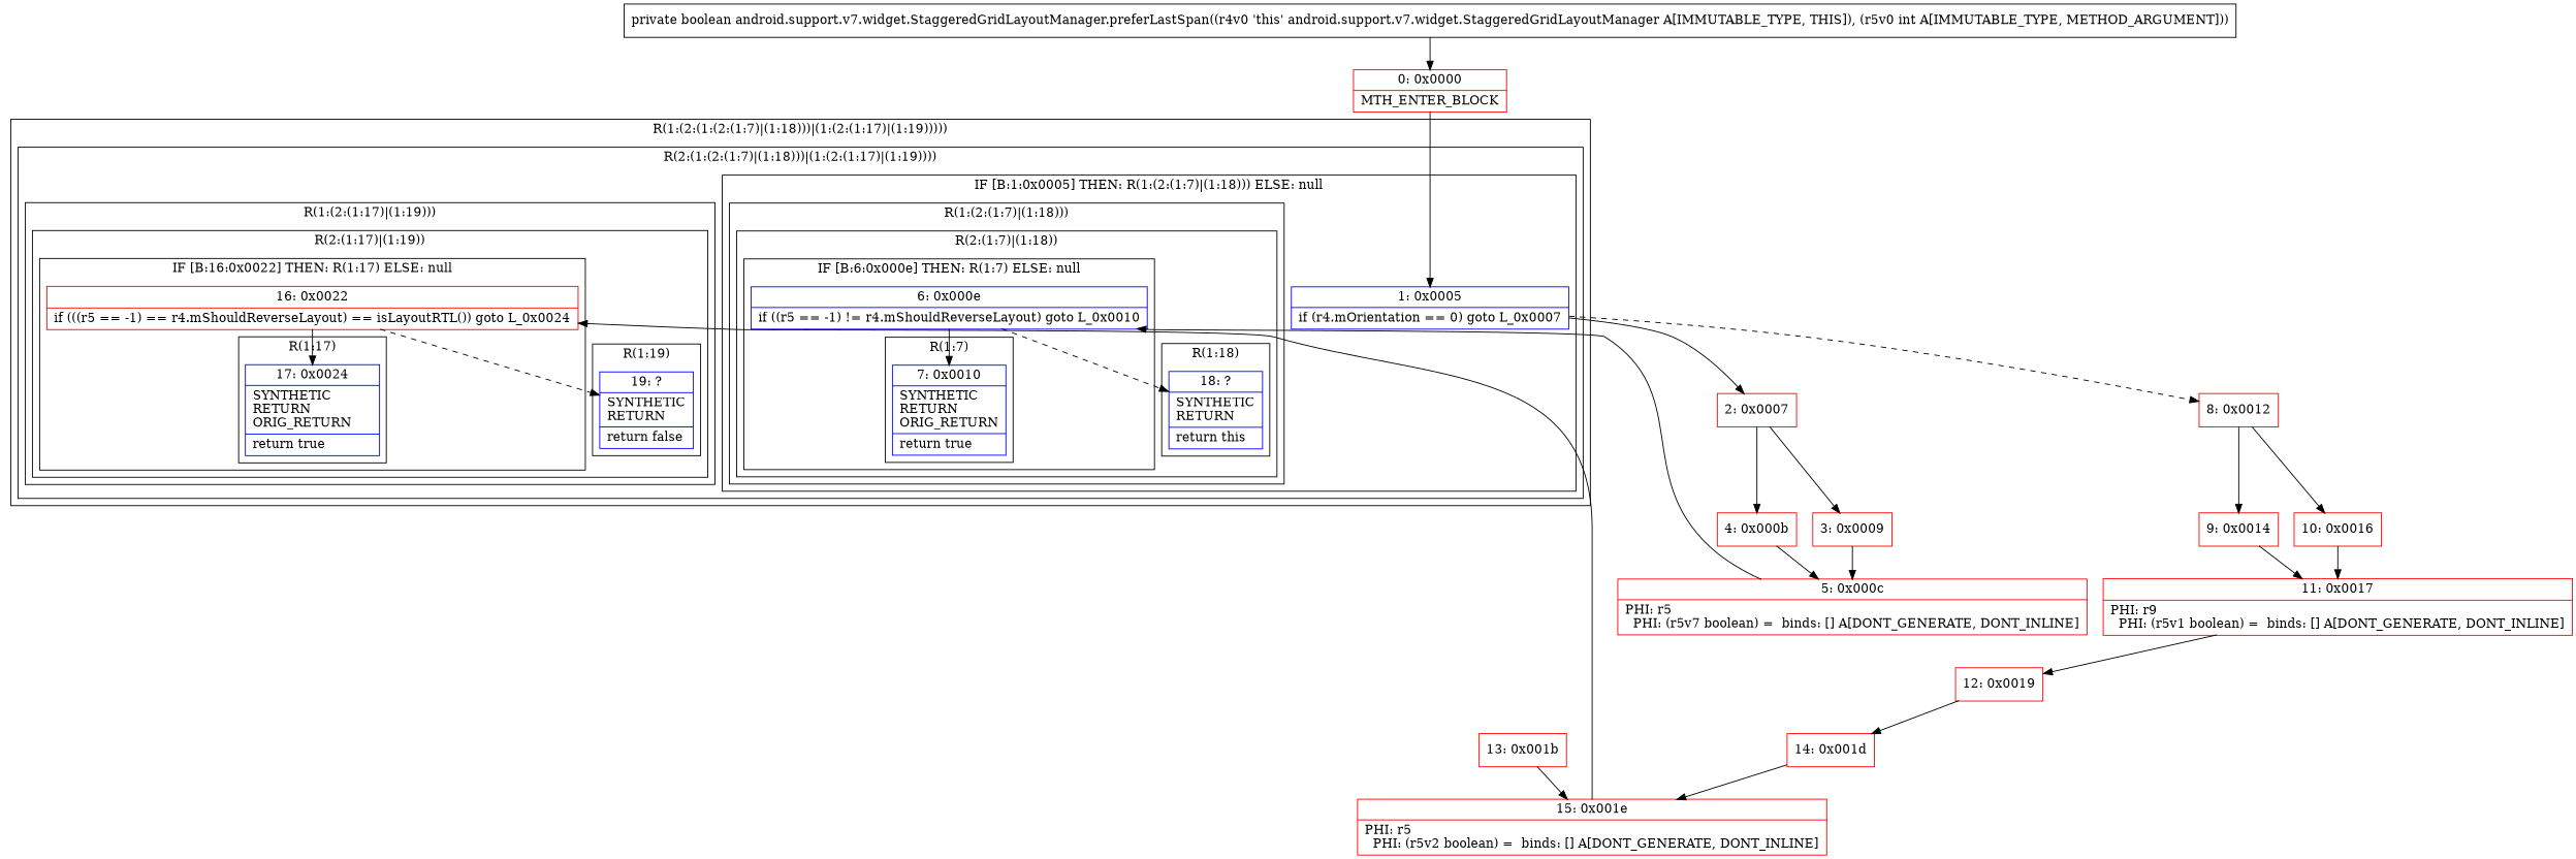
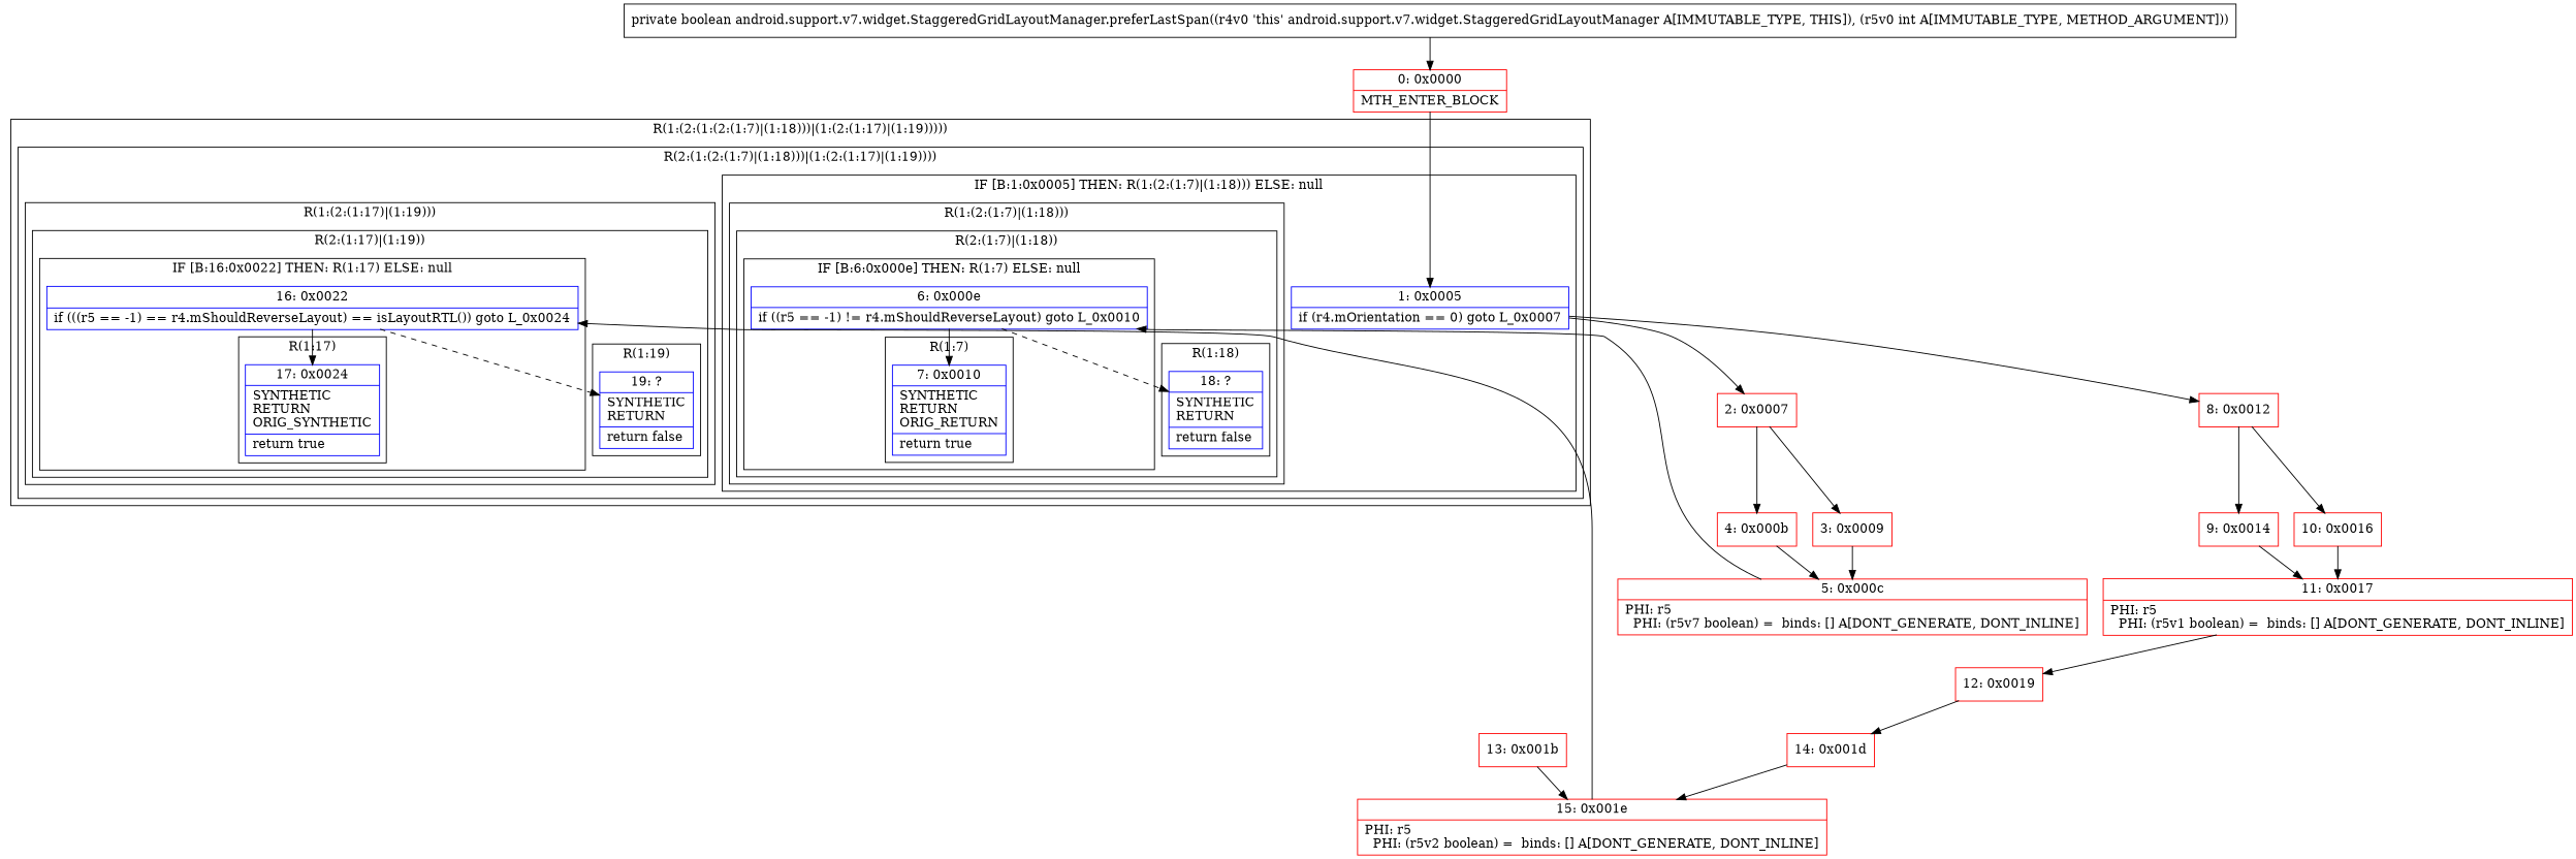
  digraph {
    node [color=red shape=record]
    n1 [color=blue label="{7\:\ 0x0010|SYNTHETIC\lRETURN\lORIG_RETURN\l|return true\l}"]
    n2 [color=blue label="{6\:\ 0x000e|if ((r5 == \-1) != r4.mShouldReverseLayout) goto L_0x0010\l}"]
-   n3 [color=blue label="{18\:\ ?|SYNTHETIC\lRETURN\l|return this\l}"]
+   n3 [color=blue label="{18\:\ ?|SYNTHETIC\lRETURN\l|return false\l}"]
    n4 [color=blue label="{1\:\ 0x0005|if (r4.mOrientation == 0) goto L_0x0007\l}"]
-   n5 [color=blue label="{17\:\ 0x0024|SYNTHETIC\lRETURN\lORIG_RETURN\l|return true\l}"]
-   n6 [label="{16\:\ 0x0022|if (((r5 == \-1) == r4.mShouldReverseLayout) == isLayoutRTL()) goto L_0x0024\l}"]
+   n5 [color=blue label="{17\:\ 0x0024|SYNTHETIC\lRETURN\lORIG_SYNTHETIC\l|return true\l}"]
+   n6 [color=blue label="{16\:\ 0x0022|if (((r5 == \-1) == r4.mShouldReverseLayout) == isLayoutRTL()) goto L_0x0024\l}"]
    n7 [color=blue label="{19\:\ ?|SYNTHETIC\lRETURN\l|return false\l}"]
    n8 [label="{2\:\ 0x0007}"]
    n9 [label="{8\:\ 0x0012}"]
    n10 [label="{3\:\ 0x0009}"]
    n11 [label="{4\:\ 0x000b}"]
    n12 [label="{9\:\ 0x0014}"]
    n13 [label="{10\:\ 0x0016}"]
    n14 [label="{0\:\ 0x0000|MTH_ENTER_BLOCK\l}"]
    n15 [label="{5\:\ 0x000c|PHI: r5 \l  PHI: (r5v7 boolean) =  binds: [] A[DONT_GENERATE, DONT_INLINE]\l}"]
-   n16 [label="{11\:\ 0x0017|PHI: r9 \l  PHI: (r5v1 boolean) =  binds: [] A[DONT_GENERATE, DONT_INLINE]\l}"]
+   n16 [label="{11\:\ 0x0017|PHI: r5 \l  PHI: (r5v1 boolean) =  binds: [] A[DONT_GENERATE, DONT_INLINE]\l}"]
    n17 [label="{12\:\ 0x0019}"]
    n18 [label="{14\:\ 0x001d}"]
    n19 [label="{13\:\ 0x001b}"]
    n20 [label="{15\:\ 0x001e|PHI: r5 \l  PHI: (r5v2 boolean) =  binds: [] A[DONT_GENERATE, DONT_INLINE]\l}"]
    n21 [label="{private boolean android.support.v7.widget.StaggeredGridLayoutManager.preferLastSpan((r4v0 'this' android.support.v7.widget.StaggeredGridLayoutManager A[IMMUTABLE_TYPE, THIS]), (r5v0 int A[IMMUTABLE_TYPE, METHOD_ARGUMENT])) }" color=""]
    subgraph cluster_1 {
      label="R(1:(2:(1:(2:(1:7)|(1:18)))|(1:(2:(1:17)|(1:19)))))"
      subgraph cluster_2 {
        label="R(2:(1:(2:(1:7)|(1:18)))|(1:(2:(1:17)|(1:19))))"
        subgraph cluster_3 {
          label="IF [B:1:0x0005] THEN: R(1:(2:(1:7)|(1:18))) ELSE: null"
          n4
          subgraph cluster_4 {
            label="R(1:(2:(1:7)|(1:18)))"
            subgraph cluster_5 {
              label="R(2:(1:7)|(1:18))"
              subgraph cluster_6 {
                label="IF [B:6:0x000e] THEN: R(1:7) ELSE: null"
                n2
                subgraph cluster_7 {
                  label="R(1:7)"
                  n1
                }
              }
              subgraph cluster_8 {
                label="R(1:18)"
                n3
              }
            }
          }
        }
        subgraph cluster_9 {
          label="R(1:(2:(1:17)|(1:19)))"
          subgraph cluster_10 {
            label="R(2:(1:17)|(1:19))"
            subgraph cluster_11 {
              label="IF [B:16:0x0022] THEN: R(1:17) ELSE: null"
              n6
              subgraph cluster_12 {
                label="R(1:17)"
                n5
              }
            }
            subgraph cluster_13 {
              label="R(1:19)"
              n7
            }
          }
        }
      }
    }
    n2 -> n1
    n2 -> n3 [style=dashed]
    n4 -> n8
-   n4 -> n9 [style=dashed]
+   n4 -> n9 [style=solid]
    n6 -> n5
    n6 -> n7 [style=dashed]
    n8 -> n10
    n8 -> n11
    n9 -> n12
    n9 -> n13
    n10 -> n15
    n11 -> n15
    n12 -> n16
    n13 -> n16
    n14 -> n4
    n15 -> n2
    n16 -> n17
    n17 -> n18
    n18 -> n20
    n19 -> n20
    n20 -> n6
    n21 -> n14
  }
